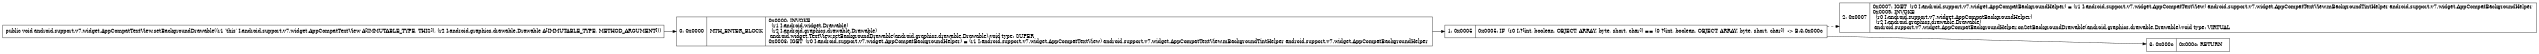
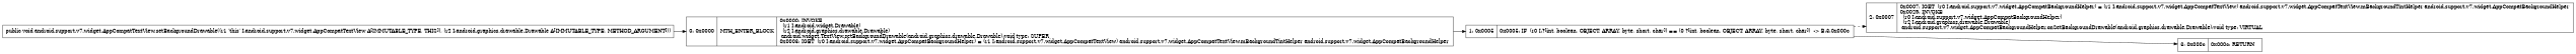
  digraph {
    rankdir=LR
    node [shape=record]
    n1 [label="{0\:\ 0x0000|MTH_ENTER_BLOCK\l|0x0000: INVOKE  \l  (r1 I:android.widget.Drawable)\l  (r2 I:android.graphics.drawable.Drawable)\l android.widget.TextView.setBackgroundDrawable(android.graphics.drawable.Drawable):void type: SUPER \l0x0003: IGET  (r0 I:android.support.v7.widget.AppCompatBackgroundHelper) = (r1 I:android.support.v7.widget.AppCompatTextView) android.support.v7.widget.AppCompatTextView.mBackgroundTintHelper android.support.v7.widget.AppCompatBackgroundHelper \l}"]
    n2 [label="{1\:\ 0x0005|0x0005: IF  (r0 I:?[int, boolean, OBJECT, ARRAY, byte, short, char]) == (0 ?[int, boolean, OBJECT, ARRAY, byte, short, char])  \-\> B:3:0x000c \l}"]
-   n3 [label="{2\:\ 0x0007|0x0007: IGET  (r0 I:android.support.v7.widget.AppCompatBackgroundHelper) = (r1 I:android.support.v7.widget.AppCompatTextView) android.support.v7.widget.AppCompatTextView.mBackgroundTintHelper android.support.v7.widget.AppCompatBackgroundHelper \l0x0009: INVOKE  \l  (r0 I:android.support.v7.widget.AppCompatBackgroundHelper)\l  (r2 I:android.graphics.drawable.Drawable)\l android.support.v7.widget.AppCompatBackgroundHelper.onSetBackgroundDrawable(android.graphics.drawable.Drawable):void type: VIRTUAL \l}"]
+   n3 [label="{2\:\ 0x0007|0x0007: IGET  (r0 I:android.support.v7.widget.AppCompatBackgroundHelper) = (r1 I:android.support.v7.widget.AppCompatTextView) android.support.v7.widget.AppCompatTextView.mBackgroundTintHelper android.support.v7.widget.AppCompatBackgroundHelper \l0x0029: INVOKE  \l  (r0 I:android.support.v7.widget.AppCompatBackgroundHelper)\l  (r2 I:android.graphics.drawable.Drawable)\l android.support.v7.widget.AppCompatBackgroundHelper.onSetBackgroundDrawable(android.graphics.drawable.Drawable):void type: VIRTUAL \l}"]
    n4 [label="{3\:\ 0x000c|0x000c: RETURN   \l}"]
    n5 [label="{public void android.support.v7.widget.AppCompatTextView.setBackgroundDrawable((r1 'this' I:android.support.v7.widget.AppCompatTextView A[IMMUTABLE_TYPE, THIS]), (r2 I:android.graphics.drawable.Drawable A[IMMUTABLE_TYPE, METHOD_ARGUMENT])) }"]
    n1 -> n2
    n2 -> n3 [style=dashed]
    n2 -> n4
    n5 -> n1
  }
